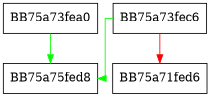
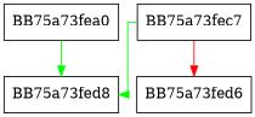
  digraph {
    splines=ortho
    node [shape=box]
    edge [color=green]
    BB75a73fea0
-   BB75a73fed8 [label=BB75a75fed8]
-   BB75a73fec7 [label=BB75a73fec6]
-   BB75a73fed6 [label=BB75a71fed6]
+   BB75a73fed8
+   BB75a73fec7
+   BB75a73fed6
    BB75a73fea0 -> BB75a73fed8
    BB75a73fec7 -> BB75a73fed8
    BB75a73fec7 -> BB75a73fed6 [color=red]
  }
